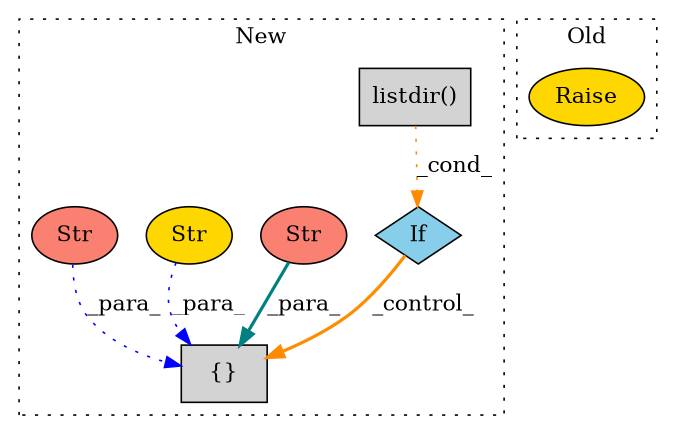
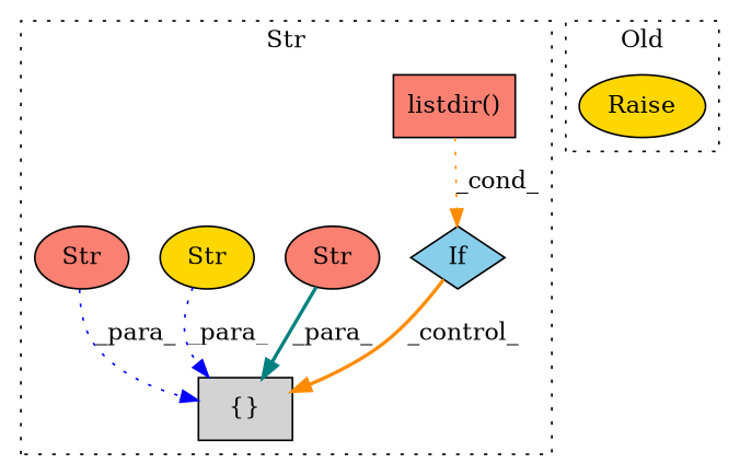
  digraph {
    node [a=66 fillcolor=lightgrey l=4 shape=ellipse style=filled]
    edge [color=darkorange style=dotted]
-   n1 [a=75 l="11,1" label="listdir()" s="765,784" shape=box]
+   n1 [a=75 fillcolor=salmon l="11,1" label="listdir()" s="765,784" shape=box]
    n2 [a=96 fillcolor=skyblue l=3 label=If s=740 shape=diamond]
    n3 [a=59 l="22,0" label="{}" s="838,1048" shape=box]
    n4 [fillcolor=salmon l=5 label=Str s=922]
    n5 [fillcolor=gold label=Str s=980]
    n6 [fillcolor=salmon label=Str s=896]
    n7 [a=91 fillcolor=gold l=6 label=Raise s=609]
    subgraph cluster_1 {
-     label=New
+     label=Str
      style=dotted
      n1
      n2
      n3
      n4
      n5
      n6
    }
    subgraph cluster_2 {
      label=Old
      style=dotted
      n7
    }
    n1 -> n2 [label=_cond_]
    n2 -> n3 [label=_control_ style=bold]
    n4 -> n3 [color=teal label=_para_ style=bold]
    n5 -> n3 [color=blue label=_para_]
    n6 -> n3 [color=blue label=_para_]
  }
